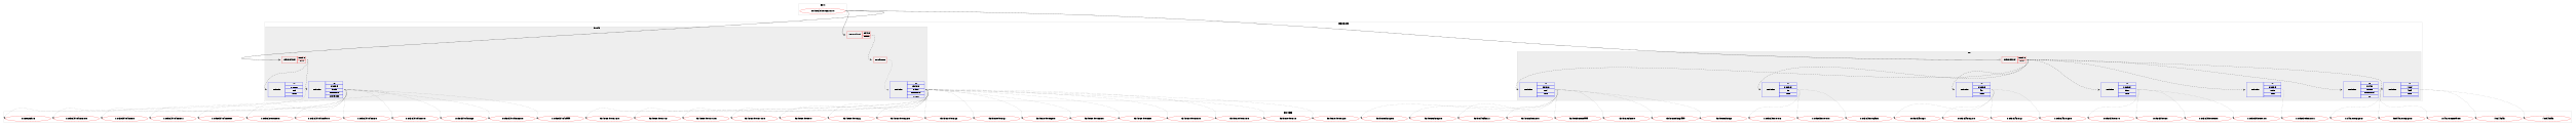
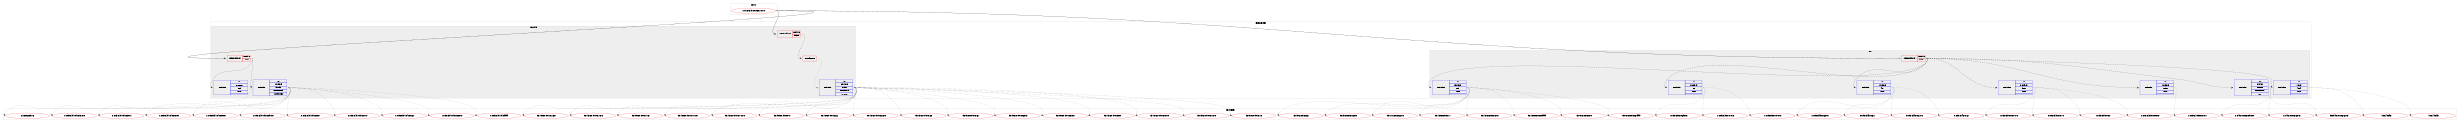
  digraph {
    compound=true
    concentrate=true
    fontname=Helvetica
    fontsize=10
    newrank=true
    rankdir=TB
    ranksep=1.5
    node [color=red fontname=Helvetica fontsize=10]
    edge [arrowhead=vee headport=w style=dotted tailport=e weight=100]
    n1 [label="sys-kernel/ck-sources-4.14.71" width=4]
    n2 [color=blue label=<<TABLE BORDER="0" CELLBORDER="1" CELLSPACING="0" CELLPADDING="4" WIDTH="220"><TR><TD ROWSPAN="6" CELLPADDING="30">pack_dep</TD></TR><TR><TD WIDTH="110">no</TD></TR><TR><TD>sys-apps</TD></TR><TR><TD>sed</TD></TR><TR><TD>none</TD></TR><TR><TD></TD></TR></TABLE>> shape=none]
    n3 [color=blue label=<<TABLE BORDER="0" CELLBORDER="1" CELLSPACING="0" CELLPADDING="4" WIDTH="220"><TR><TD ROWSPAN="6" CELLPADDING="30">pack_dep</TD></TR><TR><TD WIDTH="110">no</TD></TR><TR><TD>sys-devel</TD></TR><TR><TD>binutils</TD></TR><TR><TD>greaterequal</TD></TR><TR><TD>2.11.90.0.31</TD></TR></TABLE>> shape=none]
    n4 [label=<<TABLE BORDER="0" CELLBORDER="1" CELLSPACING="0" CELLPADDING="4"><TR><TD ROWSPAN="3" CELLPADDING="10">use_conditional</TD></TR><TR><TD>negative</TD></TR><TR><TD>build</TD></TR></TABLE>> shape=none]
    n5 [color=blue label=<<TABLE BORDER="0" CELLBORDER="1" CELLSPACING="0" CELLPADDING="4" WIDTH="220"><TR><TD ROWSPAN="6" CELLPADDING="30">pack_dep</TD></TR><TR><TD WIDTH="110">no</TD></TR><TR><TD>dev-lang</TD></TR><TR><TD>python</TD></TR><TR><TD>greaterequal</TD></TR><TR><TD>2.7.5-r2</TD></TR></TABLE>> shape=none]
    n6 [label=<<TABLE BORDER="0" CELLBORDER="1" CELLSPACING="0" CELLPADDING="4"><TR><TD CELLPADDING="10">any_of_group</TD></TR></TABLE>> shape=none]
    n7 [label=<<TABLE BORDER="0" CELLBORDER="1" CELLSPACING="0" CELLPADDING="4"><TR><TD ROWSPAN="3" CELLPADDING="10">use_conditional</TD></TR><TR><TD>positive</TD></TR><TR><TD>deblob</TD></TR></TABLE>> shape=none]
    n8 [color=blue label=<<TABLE BORDER="0" CELLBORDER="1" CELLSPACING="0" CELLPADDING="4" WIDTH="220"><TR><TD ROWSPAN="6" CELLPADDING="30">pack_dep</TD></TR><TR><TD WIDTH="110">no</TD></TR><TR><TD>dev-lang</TD></TR><TR><TD>perl</TD></TR><TR><TD>none</TD></TR><TR><TD></TD></TR></TABLE>> shape=none]
    n9 [color=blue label=<<TABLE BORDER="0" CELLBORDER="1" CELLSPACING="0" CELLPADDING="4" WIDTH="220"><TR><TD ROWSPAN="6" CELLPADDING="30">pack_dep</TD></TR><TR><TD WIDTH="110">no</TD></TR><TR><TD>sys-devel</TD></TR><TR><TD>bc</TD></TR><TR><TD>none</TD></TR><TR><TD></TD></TR></TABLE>> shape=none]
    n10 [color=blue label=<<TABLE BORDER="0" CELLBORDER="1" CELLSPACING="0" CELLPADDING="4" WIDTH="220"><TR><TD ROWSPAN="6" CELLPADDING="30">pack_dep</TD></TR><TR><TD WIDTH="110">no</TD></TR><TR><TD>sys-devel</TD></TR><TR><TD>flex</TD></TR><TR><TD>none</TD></TR><TR><TD></TD></TR></TABLE>> shape=none]
    n11 [color=blue label=<<TABLE BORDER="0" CELLBORDER="1" CELLSPACING="0" CELLPADDING="4" WIDTH="220"><TR><TD ROWSPAN="6" CELLPADDING="30">pack_dep</TD></TR><TR><TD WIDTH="110">no</TD></TR><TR><TD>sys-devel</TD></TR><TR><TD>bison</TD></TR><TR><TD>none</TD></TR><TR><TD></TD></TR></TABLE>> shape=none]
    n12 [color=blue label=<<TABLE BORDER="0" CELLBORDER="1" CELLSPACING="0" CELLPADDING="4" WIDTH="220"><TR><TD ROWSPAN="6" CELLPADDING="30">pack_dep</TD></TR><TR><TD WIDTH="110">no</TD></TR><TR><TD>sys-devel</TD></TR><TR><TD>make</TD></TR><TR><TD>none</TD></TR><TR><TD></TD></TR></TABLE>> shape=none]
    n13 [color=blue label=<<TABLE BORDER="0" CELLBORDER="1" CELLSPACING="0" CELLPADDING="4" WIDTH="220"><TR><TD ROWSPAN="6" CELLPADDING="30">pack_dep</TD></TR><TR><TD WIDTH="110">no</TD></TR><TR><TD>sys-libs</TD></TR><TR><TD>ncurses</TD></TR><TR><TD>greaterequal</TD></TR><TR><TD>5.2</TD></TR></TABLE>> shape=none]
    n14 [color=blue label=<<TABLE BORDER="0" CELLBORDER="1" CELLSPACING="0" CELLPADDING="4" WIDTH="220"><TR><TD ROWSPAN="6" CELLPADDING="30">pack_dep</TD></TR><TR><TD WIDTH="110">no</TD></TR><TR><TD>virtual</TD></TR><TR><TD>libelf</TD></TR><TR><TD>none</TD></TR><TR><TD></TD></TR></TABLE>> shape=none]
    n15 [label=<<TABLE BORDER="0" CELLBORDER="1" CELLSPACING="0" CELLPADDING="4"><TR><TD ROWSPAN="3" CELLPADDING="10">use_conditional</TD></TR><TR><TD>negative</TD></TR><TR><TD>build</TD></TR></TABLE>> shape=none]
    n16 [label="sys-apps/sed-4.5" width=4]
    n17 [label="sys-devel/binutils-2.25.1-r1" width=4]
    n18 [label="sys-devel/binutils-2.26.1" width=4]
    n19 [label="sys-devel/binutils-2.27-r1" width=4]
    n20 [label="sys-devel/binutils-2.28.1" width=4]
    n21 [label="sys-devel/binutils-2.29.1-r1" width=4]
-   n22 [label="sys-devel/group-2.30-r2" width=4]
+   n22 [label="sys-devel/binutils-2.30-r2" width=4]
    n23 [label="sys-devel/binutils-2.30-r3" width=4]
    n24 [label="sys-devel/binutils-2.30-r4" width=4]
-   n25 [label="sys-devel/binutils-2.31.1" width=4]
    n26 [label="sys-devel/binutils-2.31.1-r1" width=4]
    n27 [label="sys-devel/binutils-9999" width=4]
    n28 [label="dev-lang/python-2.7.14-r1" width=4]
    n29 [label="dev-lang/python-2.7.14-r2" width=4]
    n30 [label="dev-lang/python-2.7.15" width=4]
    n31 [label="dev-lang/python-3.4.5-r1" width=4]
    n32 [label="dev-lang/python-3.4.6-r1" width=4]
    n33 [label="dev-lang/python-3.4.8" width=4]
    n34 [label="dev-lang/python-3.4.8-r1" width=4]
    n35 [label="dev-lang/python-3.5.4-r1" width=4]
    n36 [label="dev-lang/python-3.5.5" width=4]
    n37 [label="dev-lang/python-3.5.5-r1" width=4]
    n38 [label="dev-lang/python-3.6.3-r1" width=4]
    n39 [label="dev-lang/python-3.6.4" width=4]
    n40 [label="dev-lang/python-3.6.5" width=4]
    n41 [label="dev-lang/python-3.6.5-r1" width=4]
    n42 [label="dev-lang/python-3.6.6" width=4]
    n43 [label="dev-lang/python-3.7.0" width=4]
    n44 [label="dev-lang/perl-5.24.3-r1" width=4]
-   n45 [label="dev-lang/libelf-5.24.4" width=4]
-   n46 [label="dev-lang/perl-5.26.1-r1" width=4]
+   n45 [label="dev-lang/perl-5.24.4" width=4]
+   n46 [label="dev-sys/perl-5.26.1-r1" width=4]
    n47 [label="dev-lang/perl-5.26.1-r2" width=4]
    n48 [label="dev-lang/perl-5.26.2" width=4]
    n49 [label="dev-lang/perl-5.26.9999" width=4]
    n50 [label="dev-lang/perl-5.28.0" width=4]
-   n51 [label="dev-lang/lang-5.28.9999" width=4]
+   n51 [label="dev-lang/perl-5.28.9999" width=4]
    n52 [label="sys-devel/bc-1.06.95-r2" width=4]
    n53 [label="sys-devel/bc-1.07.1-r1" width=4]
    n54 [label="sys-devel/bc-1.07.1-r2" width=4]
    n55 [label="sys-devel/bison-2.7.1" width=4]
    n56 [label="sys-devel/bison-3.0.4-r1" width=4]
    n57 [label="sys-devel/bison-3.0.5-r1" width=4]
    n58 [label="sys-devel/bison-3.1" width=4]
    n59 [label="sys-devel/flex-2.6.1" width=4]
    n60 [label="sys-devel/flex-2.6.3-r1" width=4]
    n61 [label="sys-devel/flex-2.6.4" width=4]
    n62 [label="sys-devel/flex-2.6.4-r1" width=4]
    n63 [label="sys-devel/make-4.2.1-r4" width=4]
    n64 [label="sys-libs/ncurses-5.9-r101" width=4]
    n65 [label="devel-libs/ncurses-6.1-r2" width=4]
    n66 [label="sys-libs/ncurses-6.1-r3" width=4]
    n67 [label="virtual/libelf-2" width=4]
    n68 [label="virtual/libelf-3" width=4]
    subgraph cluster_1 {
      color=gray
      label=<<i>ebuild</i>>
      rank=same
      n1
    }
    subgraph cluster_2 {
      color=gray
      label=<<i>dependencies</i>>
      subgraph cluster_3 {
        color=gray
        fillcolor="#eeeeee"
        label=<<i>compile</i>>
        style=filled
        subgraph sub_4 {
          color=gray
          fillcolor="#eeeeee"
          label=<<i>compile</i>>
          style=filled
          n4
          subgraph sub_5 {
            color=gray
            fillcolor="#eeeeee"
            label=<<i>compile</i>>
            style=filled
            n2
          }
          subgraph sub_6 {
            color=gray
            fillcolor="#eeeeee"
            label=<<i>compile</i>>
            style=filled
            n3
          }
        }
        subgraph sub_7 {
          color=gray
          fillcolor="#eeeeee"
          label=<<i>compile</i>>
          style=filled
          n7
          subgraph sub_8 {
            color=gray
            fillcolor="#eeeeee"
            label=<<i>compile</i>>
            style=filled
            n6
            subgraph sub_9 {
              color=gray
              fillcolor="#eeeeee"
              label=<<i>compile</i>>
              style=filled
              n5
            }
          }
        }
      }
      subgraph cluster_10 {
        color=gray
        fillcolor="#eeeeee"
        label=<<i>compile and run</i>>
        style=filled
      }
      subgraph cluster_11 {
        color=gray
        fillcolor="#eeeeee"
        label=<<i>run</i>>
        style=filled
        subgraph sub_12 {
          color=gray
          fillcolor="#eeeeee"
          label=<<i>run</i>>
          style=filled
          n15
          subgraph sub_13 {
            color=gray
            fillcolor="#eeeeee"
            label=<<i>run</i>>
            style=filled
            n8
          }
          subgraph sub_14 {
            color=gray
            fillcolor="#eeeeee"
            label=<<i>run</i>>
            style=filled
            n9
          }
          subgraph sub_15 {
            color=gray
            fillcolor="#eeeeee"
            label=<<i>run</i>>
            style=filled
            n10
          }
          subgraph sub_16 {
            color=gray
            fillcolor="#eeeeee"
            label=<<i>run</i>>
            style=filled
            n11
          }
          subgraph sub_17 {
            color=gray
            fillcolor="#eeeeee"
            label=<<i>run</i>>
            style=filled
            n12
          }
          subgraph sub_18 {
            color=gray
            fillcolor="#eeeeee"
            label=<<i>run</i>>
            style=filled
            n13
          }
          subgraph sub_19 {
            color=gray
            fillcolor="#eeeeee"
            label=<<i>run</i>>
            style=filled
            n14
          }
        }
      }
    }
    subgraph cluster_20 {
      color=gray
      label=<<i>candidates</i>>
      rank=same
      subgraph sub_21 {
        color=black
        label=<<i>candidates</i>>
        nodesep=1
        rank=same
        n16
      }
      subgraph sub_22 {
        color=black
        label=<<i>candidates</i>>
        nodesep=1
        rank=same
        n17
        n18
        n19
        n20
        n21
        n22
        n23
        n24
-       n25
        n26
        n27
      }
      subgraph sub_23 {
        color=black
        label=<<i>candidates</i>>
        nodesep=1
        rank=same
        n28
        n29
        n30
        n31
        n32
        n33
        n34
        n35
        n36
        n37
        n38
        n39
        n40
        n41
        n42
        n43
      }
      subgraph sub_24 {
        color=black
        label=<<i>candidates</i>>
        nodesep=1
        rank=same
        n44
        n45
        n46
        n47
        n48
        n49
        n50
        n51
      }
      subgraph sub_25 {
        color=black
        label=<<i>candidates</i>>
        nodesep=1
        rank=same
        n52
        n53
        n54
      }
      subgraph sub_26 {
        color=black
        label=<<i>candidates</i>>
        nodesep=1
        rank=same
        n55
        n56
        n57
        n58
      }
      subgraph sub_27 {
        color=black
        label=<<i>candidates</i>>
        nodesep=1
        rank=same
        n59
        n60
        n61
        n62
      }
      subgraph sub_28 {
        color=black
        label=<<i>candidates</i>>
        nodesep=1
        rank=same
        n63
      }
      subgraph sub_29 {
        color=black
        label=<<i>candidates</i>>
        nodesep=1
        rank=same
        n64
        n65
        n66
      }
      subgraph sub_30 {
        color=black
        label=<<i>candidates</i>>
        nodesep=1
        rank=same
        n67
        n68
      }
    }
    n1 -> n4 [style=solid weight=20]
    n1 -> n7 [style=solid weight=20]
    n1 -> n15 [arrowhead=odot style=solid weight=20]
    n2 -> n16
    n3 -> n17
    n3 -> n18
    n3 -> n19
    n3 -> n20
    n3 -> n21
    n3 -> n22
    n3 -> n23
    n3 -> n24
-   n3 -> n25
    n3 -> n26
    n3 -> n27
    n4 -> n2 [style=dashed weight=20]
    n4 -> n3 [style=dashed weight=20]
    n5 -> n28
    n5 -> n29
    n5 -> n30
    n5 -> n31
    n5 -> n32
    n5 -> n33
    n5 -> n34
    n5 -> n35
    n5 -> n36
    n5 -> n37
    n5 -> n38
    n5 -> n39
    n5 -> n40
    n5 -> n41
    n5 -> n42
    n5 -> n43
    n6 -> n5 [arrowhead=oinv weight=20]
    n7 -> n6 [style=dashed weight=20]
    n8 -> n44
    n8 -> n45
    n8 -> n46
    n8 -> n47
    n8 -> n48
    n8 -> n49
    n8 -> n50
    n8 -> n51
    n9 -> n52
    n9 -> n53
    n9 -> n54
    n10 -> n59
    n10 -> n60
    n10 -> n61
    n10 -> n62
    n11 -> n55
    n11 -> n56
    n11 -> n57
    n11 -> n58
    n12 -> n63
    n13 -> n64
    n13 -> n65
    n13 -> n66
    n14 -> n67
    n14 -> n68
    n15 -> n8 [style=dashed weight=20]
    n15 -> n9 [style=dashed weight=20]
    n15 -> n10 [style=dashed weight=20]
    n15 -> n11 [style=dashed weight=20]
    n15 -> n12 [style=dashed weight=20]
    n15 -> n13 [style=dashed weight=20]
    n15 -> n14 [style=dashed weight=20]
  }
